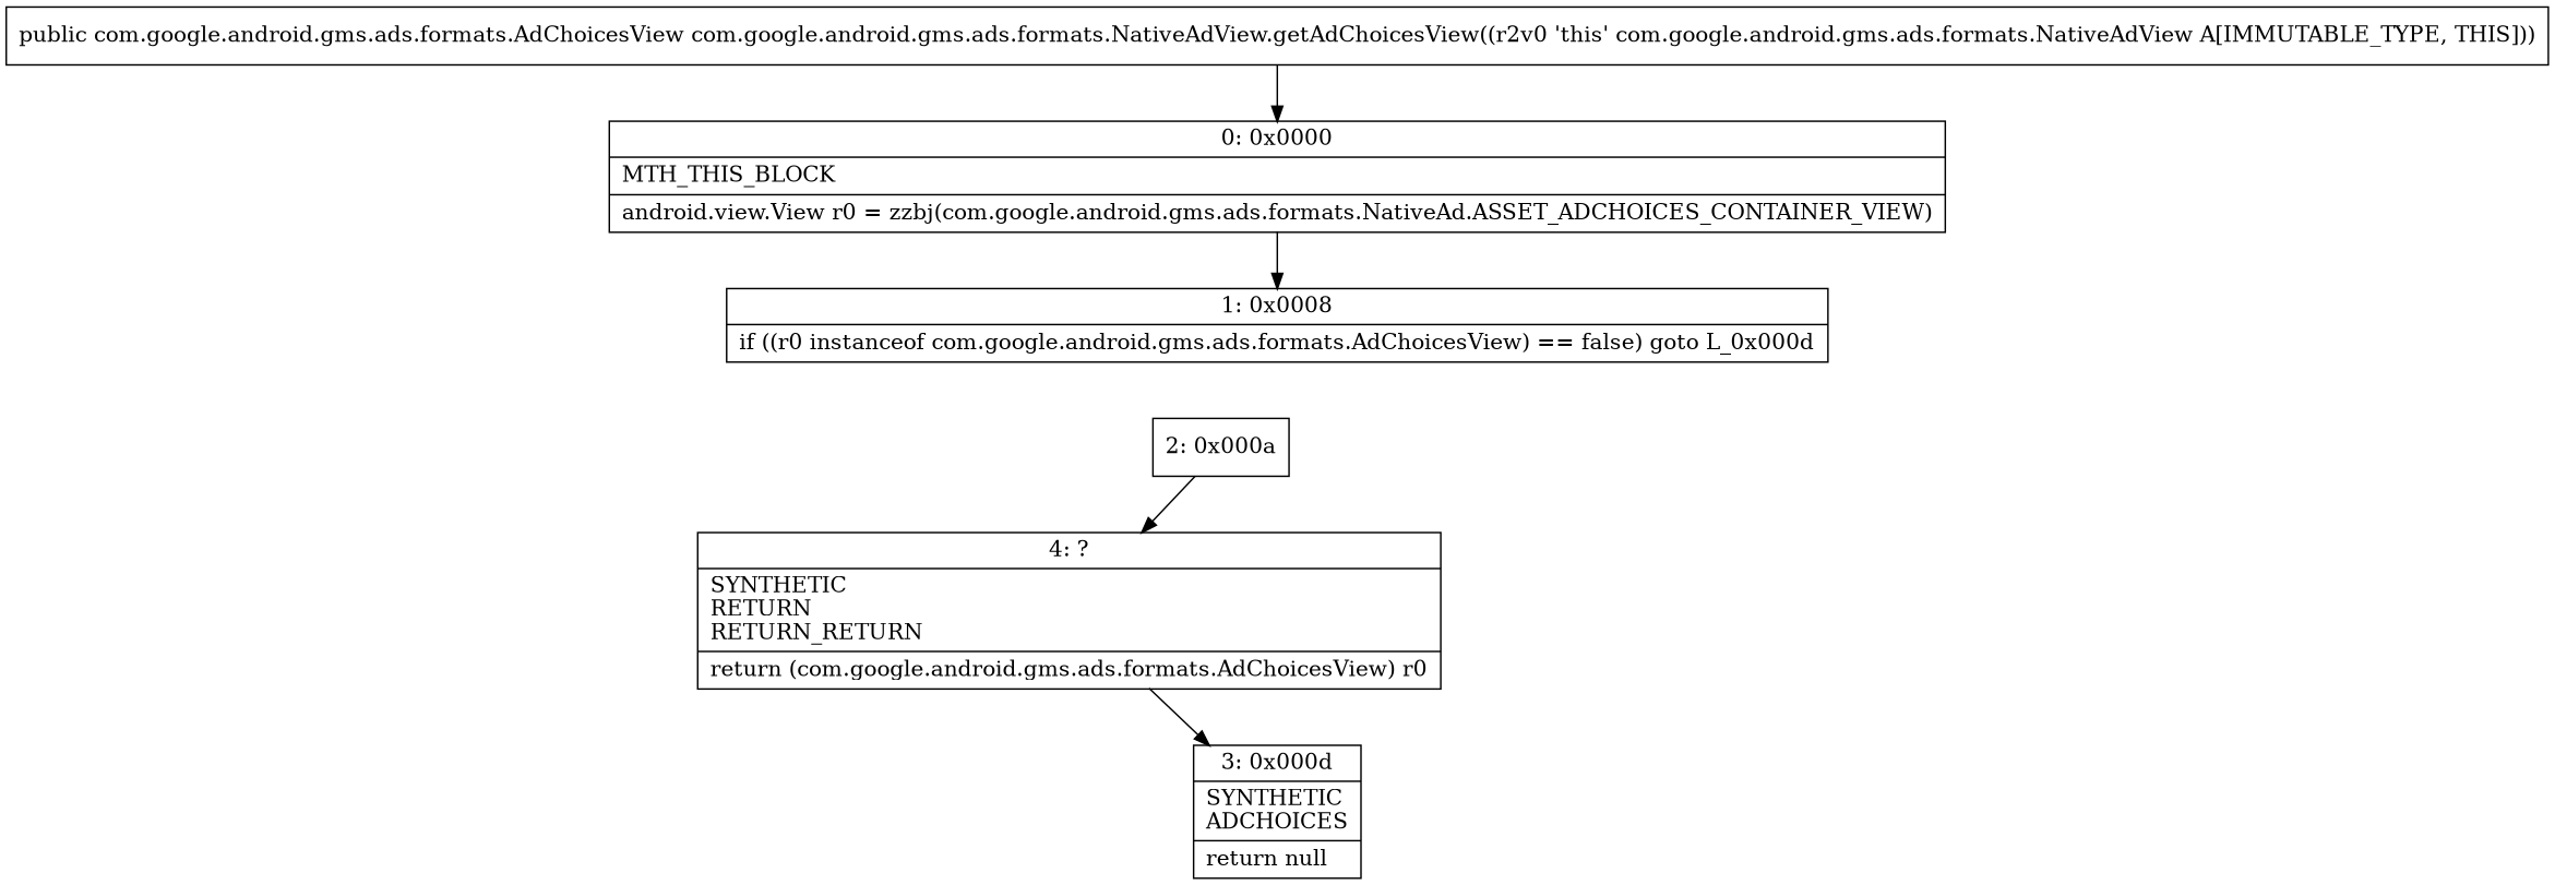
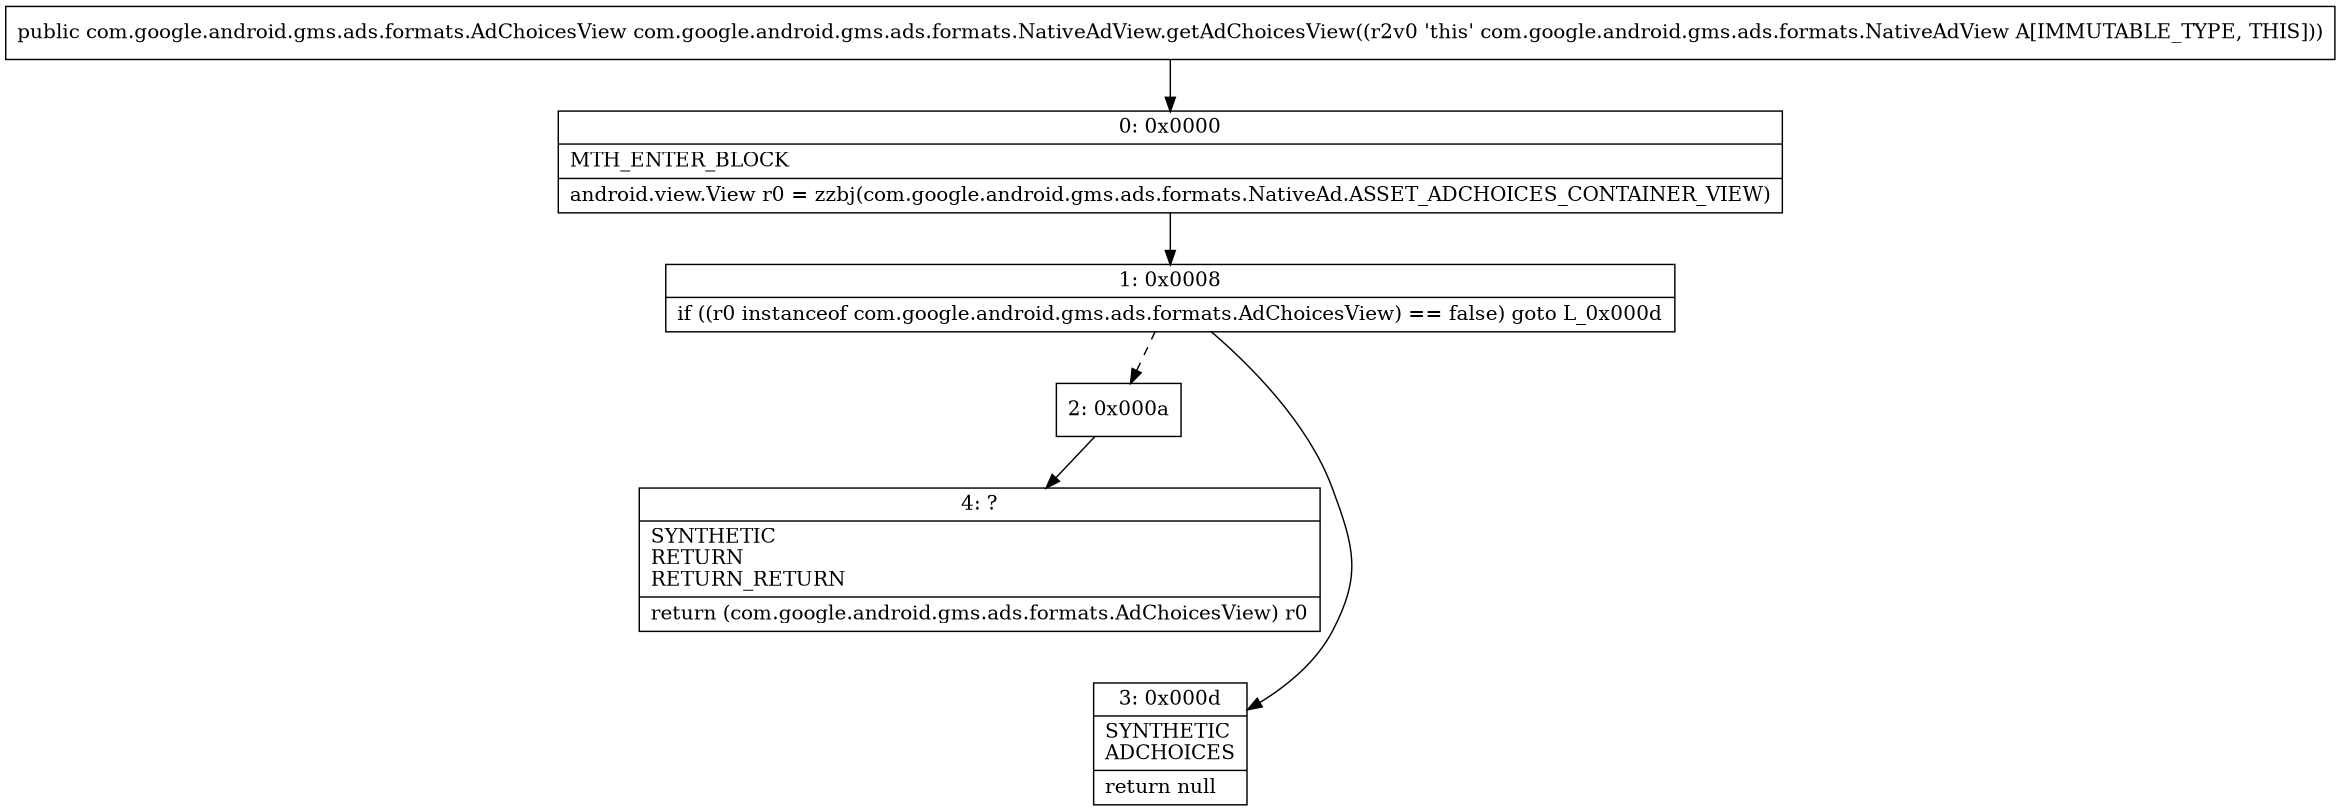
  digraph {
    node [shape=record]
-   n1 [label="{0\:\ 0x0000|MTH_THIS_BLOCK\l|android.view.View r0 = zzbj(com.google.android.gms.ads.formats.NativeAd.ASSET_ADCHOICES_CONTAINER_VIEW)\l}"]
+   n1 [label="{0\:\ 0x0000|MTH_ENTER_BLOCK\l|android.view.View r0 = zzbj(com.google.android.gms.ads.formats.NativeAd.ASSET_ADCHOICES_CONTAINER_VIEW)\l}"]
    n2 [label="{1\:\ 0x0008|if ((r0 instanceof com.google.android.gms.ads.formats.AdChoicesView) == false) goto L_0x000d\l}"]
    n3 [label="{2\:\ 0x000a}"]
    n4 [label="{3\:\ 0x000d|SYNTHETIC\lADCHOICES\l|return null\l}"]
    n5 [label="{4\:\ ?|SYNTHETIC\lRETURN\lRETURN_RETURN\l|return (com.google.android.gms.ads.formats.AdChoicesView) r0\l}"]
    n6 [label="{public com.google.android.gms.ads.formats.AdChoicesView com.google.android.gms.ads.formats.NativeAdView.getAdChoicesView((r2v0 'this' com.google.android.gms.ads.formats.NativeAdView A[IMMUTABLE_TYPE, THIS])) }"]
    n1 -> n2
-   n5 -> n4
+   n2 -> n3 [style=dashed]
+   n2 -> n4
    n3 -> n5
    n6 -> n1
  }
